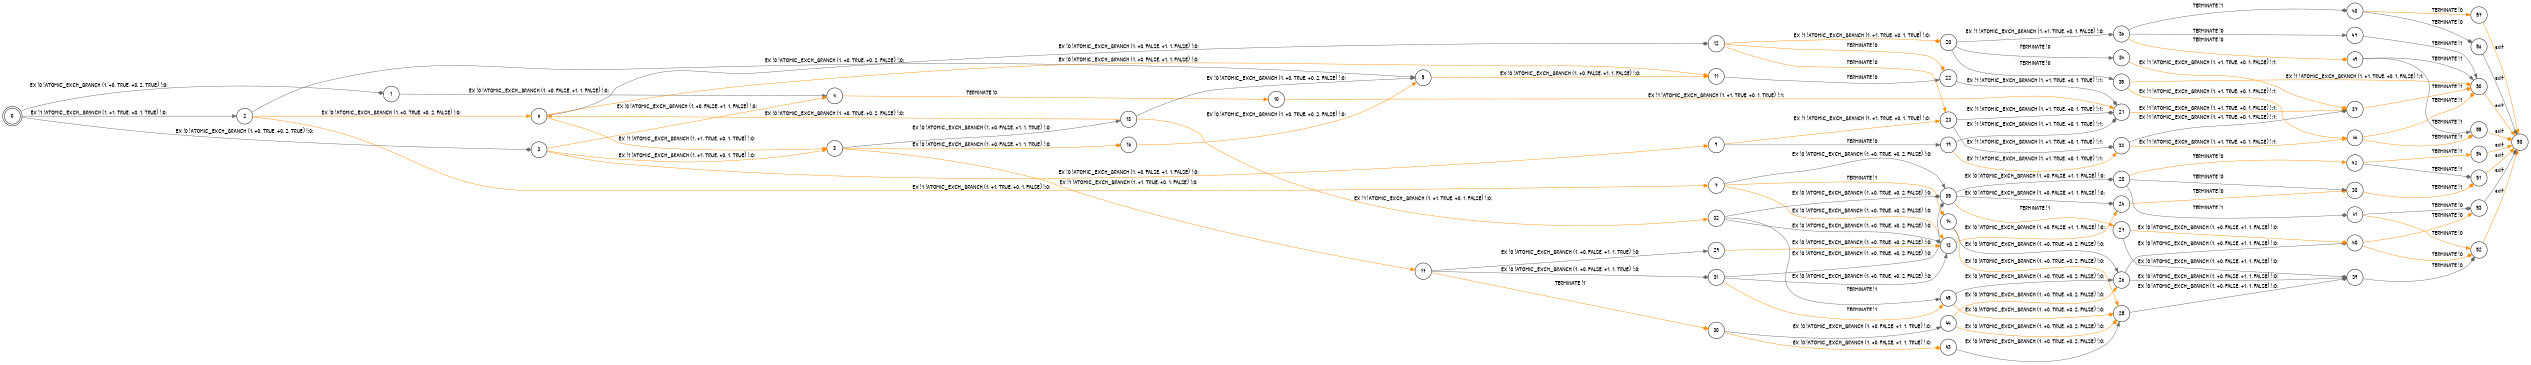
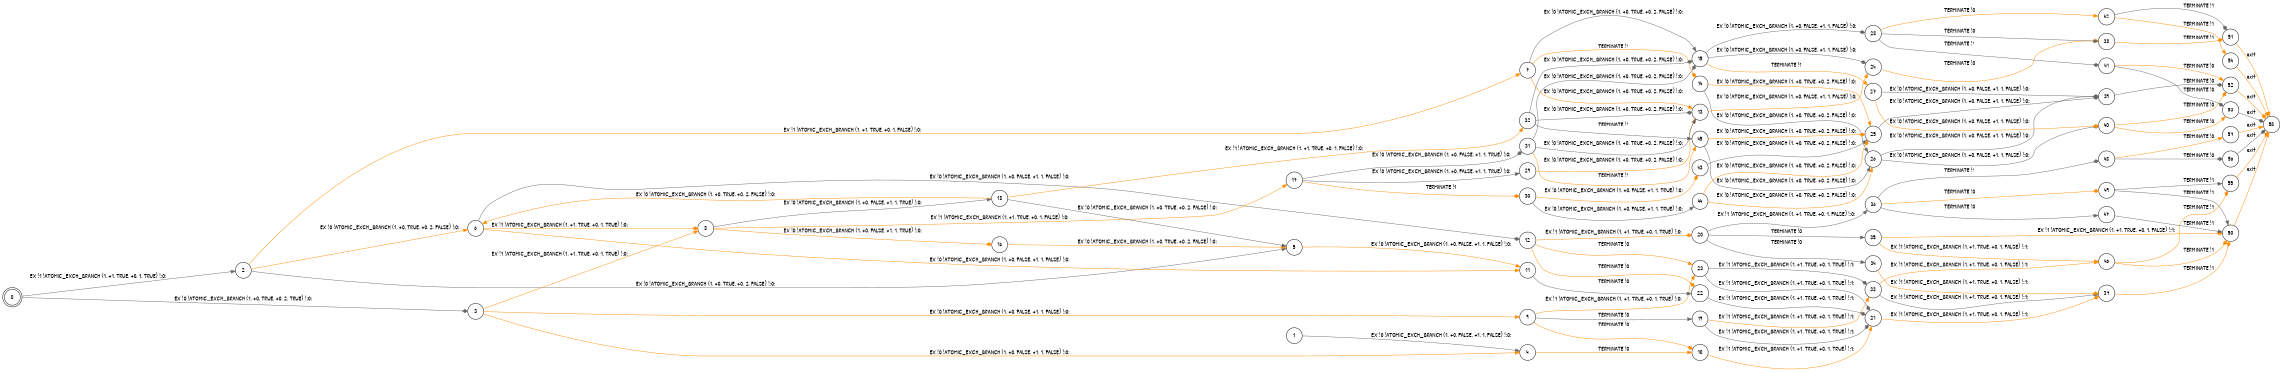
  digraph {
    fontname="Patrick Hand"
    rankdir=LR
    node [fontname="Patrick Hand" shape=circle]
    edge [arrowhead=normal color=darkorange fontname="Patrick Hand"]
    0 [peripheries=2]
    1
    2
    3
    4
    5
    6
    7
    8
    9
    10
    11
    12
    13
    14
-   15 [label=85]
+   15
    16
    17
    18
    19
    23
    21
    22
    20
    24
    25
    26
    27
    28
    29
    30
    31
    32
    33
    34
    35
    36
    37
    38
    39
    40
    41
    42
    43
    44
    45
    46
    50
    47
    48
    49
    51
    52
    53
    54
    55
    56
    57
    58
-   0 -> 1 [arrowhead=diamond color=gray40 label="EX !0 !ATOMIC_EXCH_BRANCH (1, +0, TRUE, +0, 2, TRUE) !:0:"]
    0 -> 2 [color=gray40 label="EX !1 !ATOMIC_EXCH_BRANCH (1, +1, TRUE, +0, 1, TRUE) !:0:"]
    0 -> 3 [arrowhead=diamond color=gray40 label="EX !0 !ATOMIC_EXCH_BRANCH (1, +0, TRUE, +0, 2, TRUE) !:0:"]
    1 -> 4 [color=gray40 label="EX !0 !ATOMIC_EXCH_BRANCH (1, +0, FALSE, +1, 1, FALSE) !:0:"]
    2 -> 5 [color=gray40 label="EX !0 !ATOMIC_EXCH_BRANCH (1, +0, TRUE, +0, 2, FALSE) !:0:"]
    2 -> 6 [label="EX !0 !ATOMIC_EXCH_BRANCH (1, +0, TRUE, +0, 2, FALSE) !:0:"]
    2 -> 7 [label="EX !1 !ATOMIC_EXCH_BRANCH (1, +1, TRUE, +0, 1, FALSE) !:0:"]
    3 -> 4 [label="EX !0 !ATOMIC_EXCH_BRANCH (1, +0, FALSE, +1, 1, FALSE) !:0:"]
    3 -> 8 [label="EX !1 !ATOMIC_EXCH_BRANCH (1, +1, TRUE, +0, 1, TRUE) !:0:"]
    3 -> 9 [label="EX !0 !ATOMIC_EXCH_BRANCH (1, +0, FALSE, +1, 1, FALSE) !:0:"]
    4 -> 10 [label="TERMINATE !0"]
    5 -> 11 [label="EX !0 !ATOMIC_EXCH_BRANCH (1, +0, FALSE, +1, 1, FALSE) !:0:"]
    6 -> 8 [arrowhead=diamond label="EX !1 !ATOMIC_EXCH_BRANCH (1, +1, TRUE, +0, 1, TRUE) !:0:"]
    6 -> 11 [label="EX !0 !ATOMIC_EXCH_BRANCH (1, +0, FALSE, +1, 1, FALSE) !:0:"]
    6 -> 12 [arrowhead=diamond color=gray40 label="EX !0 !ATOMIC_EXCH_BRANCH (1, +0, FALSE, +1, 1, FALSE) !:0:"]
    7 -> 13 [label="EX !0 !ATOMIC_EXCH_BRANCH (1, +0, TRUE, +0, 2, FALSE) !:0:"]
    7 -> 14 [arrowhead=diamond label="TERMINATE !1"]
    7 -> 15 [color=gray40 label="EX !0 !ATOMIC_EXCH_BRANCH (1, +0, TRUE, +0, 2, FALSE) !:0:"]
    8 -> 16 [arrowhead=diamond label="EX !0 !ATOMIC_EXCH_BRANCH (1, +0, FALSE, +1, 1, TRUE) !:0:"]
    8 -> 17 [label="EX !1 !ATOMIC_EXCH_BRANCH (1, +1, TRUE, +0, 1, FALSE) !:0:"]
    8 -> 18 [color=gray40 label="EX !0 !ATOMIC_EXCH_BRANCH (1, +0, FALSE, +1, 1, TRUE) !:0:"]
+   9 -> 10 [arrowhead=diamond label="TERMINATE !0"]
    9 -> 19 [color=gray40 label="TERMINATE !0"]
    9 -> 23 [label="EX !1 !ATOMIC_EXCH_BRANCH (1, +1, TRUE, +0, 1, TRUE) !:0:"]
    10 -> 21 [label="EX !1 !ATOMIC_EXCH_BRANCH (1, +1, TRUE, +0, 1, TRUE) !:1:"]
    11 -> 22 [color=gray40 label="TERMINATE !0"]
    12 -> 23 [label="TERMINATE !0"]
    12 -> 22 [arrowhead=diamond label="TERMINATE !0"]
    12 -> 20 [arrowhead=diamond label="EX !1 !ATOMIC_EXCH_BRANCH (1, +1, TRUE, +0, 1, TRUE) !:0:"]
    13 -> 24 [label="EX !0 !ATOMIC_EXCH_BRANCH (1, +0, FALSE, +1, 1, FALSE) !:0:"]
    14 -> 25 [label="EX !0 !ATOMIC_EXCH_BRANCH (1, +0, TRUE, +0, 2, FALSE) !:0:"]
    14 -> 26 [color=gray40 label="EX !0 !ATOMIC_EXCH_BRANCH (1, +0, TRUE, +0, 2, FALSE) !:0:"]
    15 -> 24 [arrowhead=diamond color=gray40 label="EX !0 !ATOMIC_EXCH_BRANCH (1, +0, FALSE, +1, 1, FALSE) !:0:"]
    15 -> 27 [label="TERMINATE !1"]
    15 -> 28 [arrowhead=diamond color=gray40 label="EX !0 !ATOMIC_EXCH_BRANCH (1, +0, FALSE, +1, 1, FALSE) !:0:"]
    16 -> 5 [label="EX !0 !ATOMIC_EXCH_BRANCH (1, +0, TRUE, +0, 2, FALSE) !:0:"]
    17 -> 29 [color=gray40 label="EX !0 !ATOMIC_EXCH_BRANCH (1, +0, FALSE, +1, 1, TRUE) !:0:"]
    17 -> 30 [arrowhead=diamond label="TERMINATE !1"]
    17 -> 31 [arrowhead=diamond color=gray40 label="EX !0 !ATOMIC_EXCH_BRANCH (1, +0, FALSE, +1, 1, TRUE) !:0:"]
    18 -> 5 [color=gray40 label="EX !0 !ATOMIC_EXCH_BRANCH (1, +0, TRUE, +0, 2, FALSE) !:0:"]
    18 -> 6 [label="EX !0 !ATOMIC_EXCH_BRANCH (1, +0, TRUE, +0, 2, FALSE) !:0:"]
    18 -> 32 [label="EX !1 !ATOMIC_EXCH_BRANCH (1, +1, TRUE, +0, 1, FALSE) !:0:"]
    19 -> 21 [arrowhead=diamond color=gray40 label="EX !1 !ATOMIC_EXCH_BRANCH (1, +1, TRUE, +0, 1, TRUE) !:1:"]
    19 -> 33 [label="EX !1 !ATOMIC_EXCH_BRANCH (1, +1, TRUE, +0, 1, TRUE) !:1:"]
    23 -> 21 [arrowhead=diamond color=gray40 label="EX !1 !ATOMIC_EXCH_BRANCH (1, +1, TRUE, +0, 1, TRUE) !:1:"]
    23 -> 33 [arrowhead=diamond color=gray40 label="EX !1 !ATOMIC_EXCH_BRANCH (1, +1, TRUE, +0, 1, TRUE) !:1:"]
    21 -> 37 [arrowhead=diamond label="EX !1 !ATOMIC_EXCH_BRANCH (1, +1, TRUE, +0, 1, FALSE) !:1:"]
    22 -> 21 [arrowhead=diamond color=gray40 label="EX !1 !ATOMIC_EXCH_BRANCH (1, +1, TRUE, +0, 1, TRUE) !:1:"]
    20 -> 34 [color=gray40 label="TERMINATE !0"]
    20 -> 35 [color=gray40 label="TERMINATE !0"]
    20 -> 36 [color=gray40 label="EX !1 !ATOMIC_EXCH_BRANCH (1, +1, TRUE, +0, 1, FALSE) !:0:"]
    24 -> 38 [arrowhead=diamond label="TERMINATE !0"]
    25 -> 39 [arrowhead=diamond color=gray40 label="EX !0 !ATOMIC_EXCH_BRANCH (1, +0, FALSE, +1, 1, FALSE) !:0:"]
    26 -> 39 [arrowhead=diamond color=gray40 label="EX !0 !ATOMIC_EXCH_BRANCH (1, +0, FALSE, +1, 1, FALSE) !:0:"]
    26 -> 40 [arrowhead=diamond color=gray40 label="EX !0 !ATOMIC_EXCH_BRANCH (1, +0, FALSE, +1, 1, FALSE) !:0:"]
    27 -> 39 [arrowhead=diamond color=gray40 label="EX !0 !ATOMIC_EXCH_BRANCH (1, +0, FALSE, +1, 1, FALSE) !:0:"]
    27 -> 40 [arrowhead=diamond label="EX !0 !ATOMIC_EXCH_BRANCH (1, +0, FALSE, +1, 1, FALSE) !:0:"]
    28 -> 38 [color=gray40 label="TERMINATE !0"]
    28 -> 41 [arrowhead=diamond color=gray40 label="TERMINATE !1"]
    28 -> 42 [label="TERMINATE !0"]
    29 -> 13 [label="EX !0 !ATOMIC_EXCH_BRANCH (1, +0, TRUE, +0, 2, FALSE) !:0:"]
    30 -> 43 [arrowhead=diamond label="EX !0 !ATOMIC_EXCH_BRANCH (1, +0, FALSE, +1, 1, TRUE) !:0:"]
    30 -> 44 [color=gray40 label="EX !0 !ATOMIC_EXCH_BRANCH (1, +0, FALSE, +1, 1, TRUE) !:0:"]
    31 -> 13 [color=gray40 label="EX !0 !ATOMIC_EXCH_BRANCH (1, +0, TRUE, +0, 2, FALSE) !:0:"]
    31 -> 15 [arrowhead=diamond color=gray40 label="EX !0 !ATOMIC_EXCH_BRANCH (1, +0, TRUE, +0, 2, FALSE) !:0:"]
    31 -> 45 [label="TERMINATE !1"]
    32 -> 13 [arrowhead=diamond color=gray40 label="EX !0 !ATOMIC_EXCH_BRANCH (1, +0, TRUE, +0, 2, FALSE) !:0:"]
    32 -> 15 [arrowhead=diamond color=gray40 label="EX !0 !ATOMIC_EXCH_BRANCH (1, +0, TRUE, +0, 2, FALSE) !:0:"]
    32 -> 45 [color=gray40 label="TERMINATE !1"]
    33 -> 37 [arrowhead=diamond color=gray40 label="EX !1 !ATOMIC_EXCH_BRANCH (1, +1, TRUE, +0, 1, FALSE) !:1:"]
    33 -> 46 [label="EX !1 !ATOMIC_EXCH_BRANCH (1, +1, TRUE, +0, 1, FALSE) !:1:"]
    34 -> 37 [arrowhead=diamond label="EX !1 !ATOMIC_EXCH_BRANCH (1, +1, TRUE, +0, 1, FALSE) !:1:"]
    35 -> 46 [label="EX !1 !ATOMIC_EXCH_BRANCH (1, +1, TRUE, +0, 1, FALSE) !:1:"]
    35 -> 50 [arrowhead=diamond label="EX !1 !ATOMIC_EXCH_BRANCH (1, +1, TRUE, +0, 1, FALSE) !:1:"]
    36 -> 47 [color=gray40 label="TERMINATE !0"]
    36 -> 48 [arrowhead=diamond color=gray40 label="TERMINATE !1"]
    36 -> 49 [arrowhead=diamond label="TERMINATE !0"]
    37 -> 50 [arrowhead=diamond label="TERMINATE !1"]
    38 -> 51 [arrowhead=diamond label="TERMINATE !1"]
    39 -> 52 [arrowhead=diamond color=gray40 label="TERMINATE !0"]
    40 -> 52 [arrowhead=diamond label="TERMINATE !0"]
    40 -> 53 [label="TERMINATE !0"]
    41 -> 52 [label="TERMINATE !0"]
    41 -> 53 [arrowhead=diamond color=gray40 label="TERMINATE !0"]
    42 -> 51 [arrowhead=diamond color=gray40 label="TERMINATE !1"]
    42 -> 54 [label="TERMINATE !1"]
    43 -> 25 [color=gray40 label="EX !0 !ATOMIC_EXCH_BRANCH (1, +0, TRUE, +0, 2, FALSE) !:0:"]
    44 -> 25 [arrowhead=diamond label="EX !0 !ATOMIC_EXCH_BRANCH (1, +0, TRUE, +0, 2, FALSE) !:0:"]
    44 -> 26 [label="EX !0 !ATOMIC_EXCH_BRANCH (1, +0, TRUE, +0, 2, FALSE) !:0:"]
    45 -> 25 [arrowhead=diamond label="EX !0 !ATOMIC_EXCH_BRANCH (1, +0, TRUE, +0, 2, FALSE) !:0:"]
    45 -> 26 [color=gray40 label="EX !0 !ATOMIC_EXCH_BRANCH (1, +0, TRUE, +0, 2, FALSE) !:0:"]
    46 -> 50 [arrowhead=diamond label="TERMINATE !1"]
    46 -> 55 [arrowhead=diamond label="TERMINATE !1"]
    50 -> 58 [label=exit]
    47 -> 50 [color=gray40 label="TERMINATE !1"]
    48 -> 56 [arrowhead=diamond color=gray40 label="TERMINATE !0"]
    48 -> 57 [label="TERMINATE !0"]
    49 -> 50 [color=gray40 label="TERMINATE !1"]
    49 -> 55 [color=gray40 label="TERMINATE !1"]
    51 -> 58 [label=exit]
    52 -> 58 [arrowhead=diamond label=exit]
    53 -> 58 [arrowhead=diamond color=gray40 label=exit]
    54 -> 58 [label=exit]
    55 -> 58 [arrowhead=diamond label=exit]
    56 -> 58 [arrowhead=diamond color=gray40 label=exit]
    57 -> 58 [label=exit]
  }
